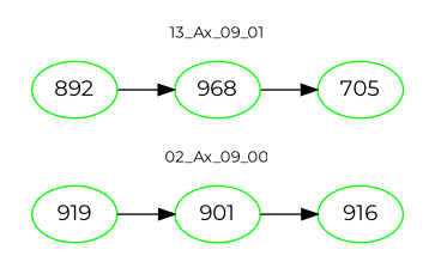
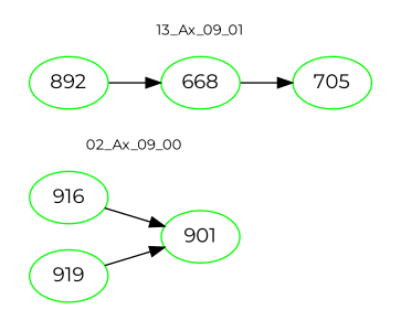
  digraph {
    fontname=Montserrat
    rankdir=LR
    node [color=green fontname=Montserrat]
    edge [color=black fontname=Montserrat]
    n1 [label=916]
    n2 [label=901]
    n3 [label=919]
    n4 [label=892]
-   n5 [label=968]
+   n5 [label=668]
    n6 [label=705]
    subgraph cluster_1 {
      color=white
      fontsize=10
      label="02_Ax_09_00"
      n1
      n2
      n3
    }
    subgraph cluster_2 {
      color=white
      fontsize=10
      label="13_Ax_09_01"
      n4
      n5
      n6
    }
-   n2 -> n1
+   n1 -> n2
    n3 -> n2
    n4 -> n5
    n5 -> n6
  }
